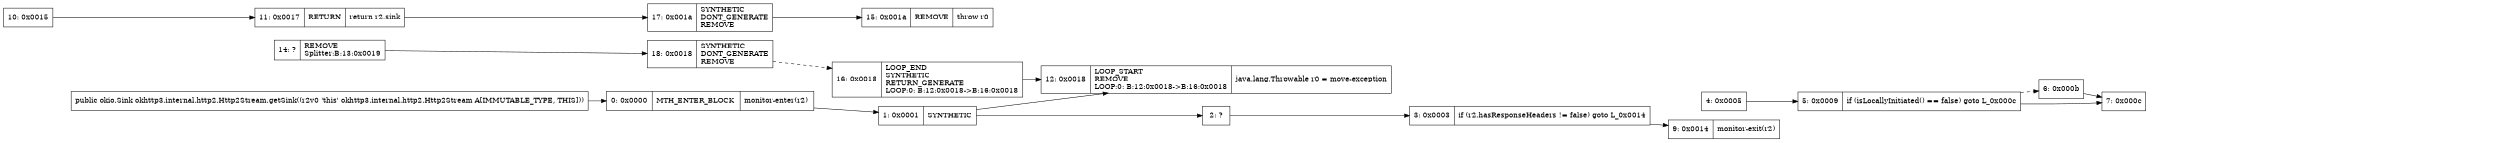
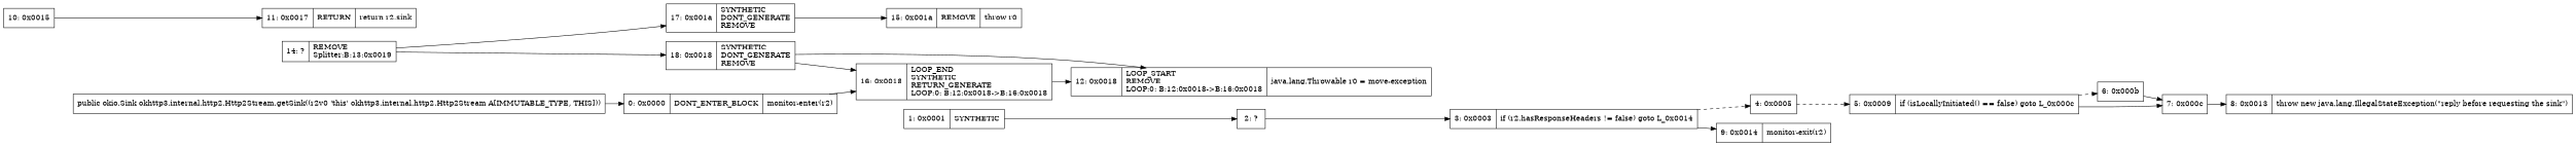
  digraph {
    rankdir=LR
    node [shape=record]
-   n1 [label="{0\:\ 0x0000|MTH_ENTER_BLOCK\l|monitor\-enter(r2)\l}"]
+   n1 [label="{0\:\ 0x0000|DONT_ENTER_BLOCK\l|monitor\-enter(r2)\l}"]
    n2 [label="{1\:\ 0x0001|SYNTHETIC\l}"]
    n3 [label="{2\:\ ?}"]
    n4 [label="{12\:\ 0x0018|LOOP_START\lREMOVE\lLOOP:0: B:12:0x0018\-\>B:16:0x0018\l|java.lang.Throwable r0 = move\-exception\l}"]
    n5 [label="{3\:\ 0x0003|if (r2.hasResponseHeaders != false) goto L_0x0014\l}"]
    n6 [label="{4\:\ 0x0005}"]
    n7 [label="{9\:\ 0x0014|monitor\-exit(r2)\l}"]
    n8 [label="{5\:\ 0x0009|if (isLocallyInitiated() == false) goto L_0x000c\l}"]
    n9 [label="{6\:\ 0x000b}"]
    n10 [label="{7\:\ 0x000c}"]
+   n11 [label="{8\:\ 0x0013|throw new java.lang.IllegalStateException(\"reply before requesting the sink\")\l}"]
    n12 [label="{10\:\ 0x0015}"]
    n13 [label="{11\:\ 0x0017|RETURN\l|return r2.sink\l}"]
    n14 [label="{14\:\ ?|REMOVE\lSplitter:B:13:0x0019\l}"]
    n15 [label="{17\:\ 0x001a|SYNTHETIC\lDONT_GENERATE\lREMOVE\l}"]
    n16 [label="{18\:\ 0x0018|SYNTHETIC\lDONT_GENERATE\lREMOVE\l}"]
    n17 [label="{16\:\ 0x0018|LOOP_END\lSYNTHETIC\lRETURN_GENERATE\lLOOP:0: B:12:0x0018\-\>B:16:0x0018\l}"]
    n18 [label="{15\:\ 0x001a|REMOVE\l|throw r0\l}"]
    n19 [label="{public okio.Sink okhttp3.internal.http2.Http2Stream.getSink((r2v0 'this' okhttp3.internal.http2.Http2Stream A[IMMUTABLE_TYPE, THIS])) }"]
-   n1 -> n2
+   n1 -> n17
    n2 -> n3
-   n2 -> n4
+   n16 -> n4
    n3 -> n5
+   n5 -> n6 [style=dashed]
    n5 -> n7
-   n6 -> n8
+   n6 -> n8 [style=dashed]
    n8 -> n9 [style=dashed]
    n8 -> n10
    n9 -> n10
+   n10 -> n11
    n12 -> n13
-   n13 -> n15
+   n14 -> n15
    n14 -> n16
    n15 -> n18
-   n16 -> n17 [style=dashed]
+   n16 -> n17
    n17 -> n4
    n19 -> n1
  }
